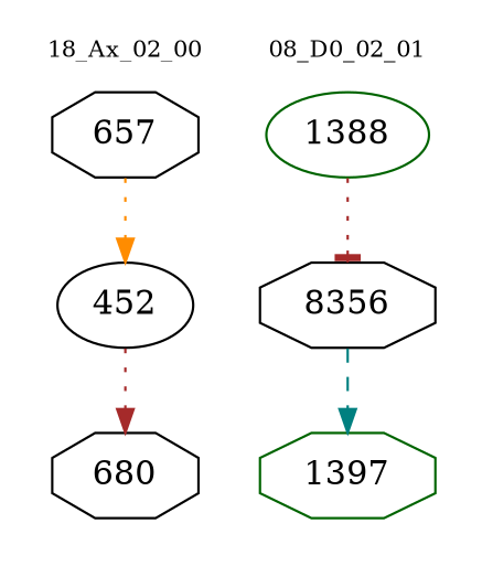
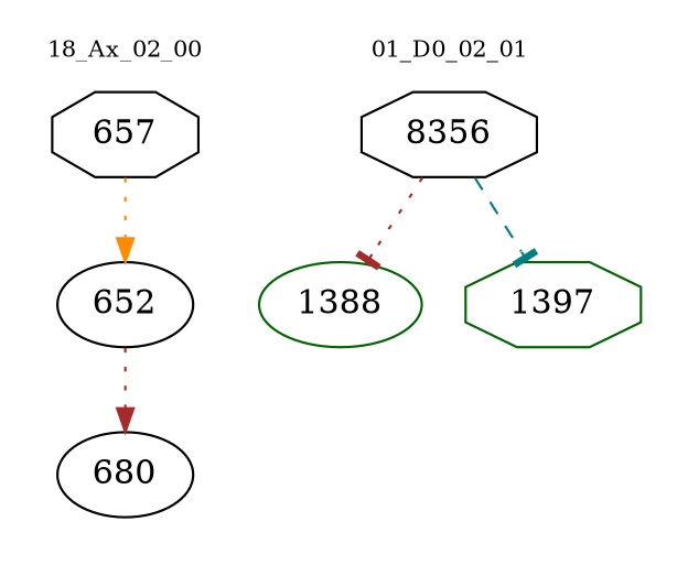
  digraph {
    node [color=black shape=octagon]
    edge [arrowhead=normal color=brown style=dotted]
    n1 [label=657]
-   n2 [label=452 shape=ellipse]
-   n3 [label=680]
+   n2 [label=652 shape=ellipse]
+   n3 [label=680 shape=ellipse]
    n4 [color=darkgreen label=1388 shape=ellipse]
    n5 [label=8356]
    n6 [color=darkgreen label=1397]
    subgraph cluster_1 {
      color=white
      fontsize=10
      label="18_Ax_02_00"
      n1
      n2
      n3
    }
    subgraph cluster_2 {
      color=white
      fontsize=10
-     label="08_D0_02_01"
+     label="01_D0_02_01"
      n4
      n5
      n6
    }
    n1 -> n2 [color=darkorange]
    n2 -> n3
-   n4 -> n5 [arrowhead=tee]
-   n5 -> n6 [color=teal style=dashed]
+   n5 -> n4 [arrowhead=tee]
+   n5 -> n6 [arrowhead=tee color=teal style=dashed]
  }
